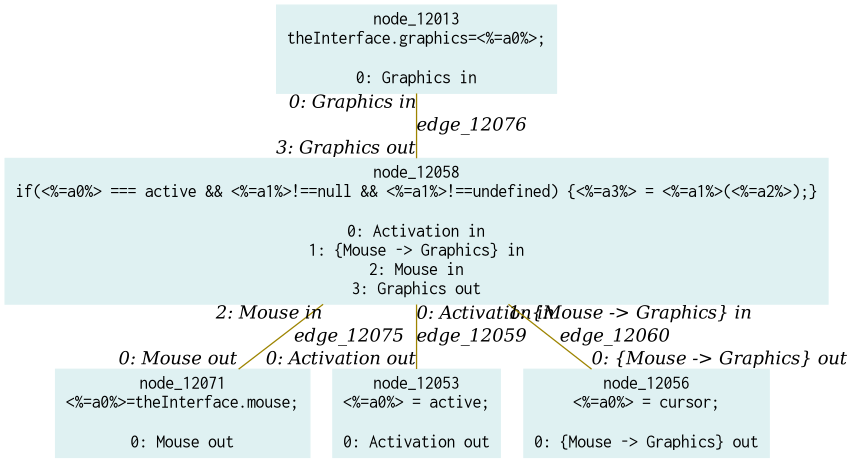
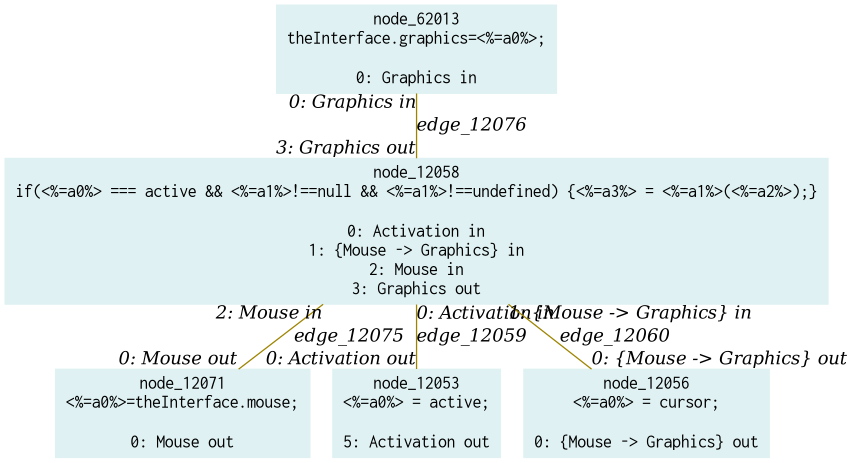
  digraph {
    node [color="#dff1f2" fontname=Courier shape=box style=filled]
    edge [arrowHead=none arrowsize=1 color="#9d8400" dir=none fontname="Times-Italic"]
    n1 [label="node_12071\n<%=a0%>=theInterface.mouse;\n\n0: Mouse out"]
-   n2 [label="node_12013\ntheInterface.graphics=<%=a0%>;\n\n0: Graphics in"]
+   n2 [label="node_62013\ntheInterface.graphics=<%=a0%>;\n\n0: Graphics in"]
    n3 [label="node_12058\nif(<%=a0%> === active && <%=a1%>!==null && <%=a1%>!==undefined) {<%=a3%> = <%=a1%>(<%=a2%>);}\n\n0: Activation in\n1: {Mouse -> Graphics} in\n2: Mouse in\n3: Graphics out"]
-   n4 [label="node_12053\n<%=a0%> = active;\n\n0: Activation out"]
+   n4 [label="node_12053\n<%=a0%> = active;\n\n5: Activation out"]
    n5 [label="node_12056\n<%=a0%> = cursor;\n\n0: {Mouse -> Graphics} out"]
    n2 -> n3 [headlabel="3: Graphics out" label=edge_12076 taillabel="0: Graphics in"]
    n3 -> n1 [headlabel="0: Mouse out" label=edge_12075 taillabel="2: Mouse in"]
    n3 -> n4 [headlabel="0: Activation out" label=edge_12059 taillabel="0: Activation in"]
    n3 -> n5 [headlabel="0: {Mouse -> Graphics} out" label=edge_12060 taillabel="1: {Mouse -> Graphics} in"]
  }
